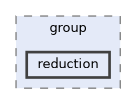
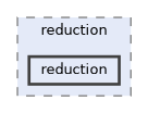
  digraph {
    compound=true
    n1 [color=grey25 fillcolor="#e4eaf8" fontname=Helvetica fontsize=10 height=0.2 label=reduction shape=box style="filled,bold" width=0.4]
    subgraph cluster_1 {
      bgcolor="#e4eaf8"
      fontname=Helvetica
      fontsize=10
-     label=group
+     label=reduction
      pencolor=grey50
      style="filled,dashed"
      n1
    }
  }
